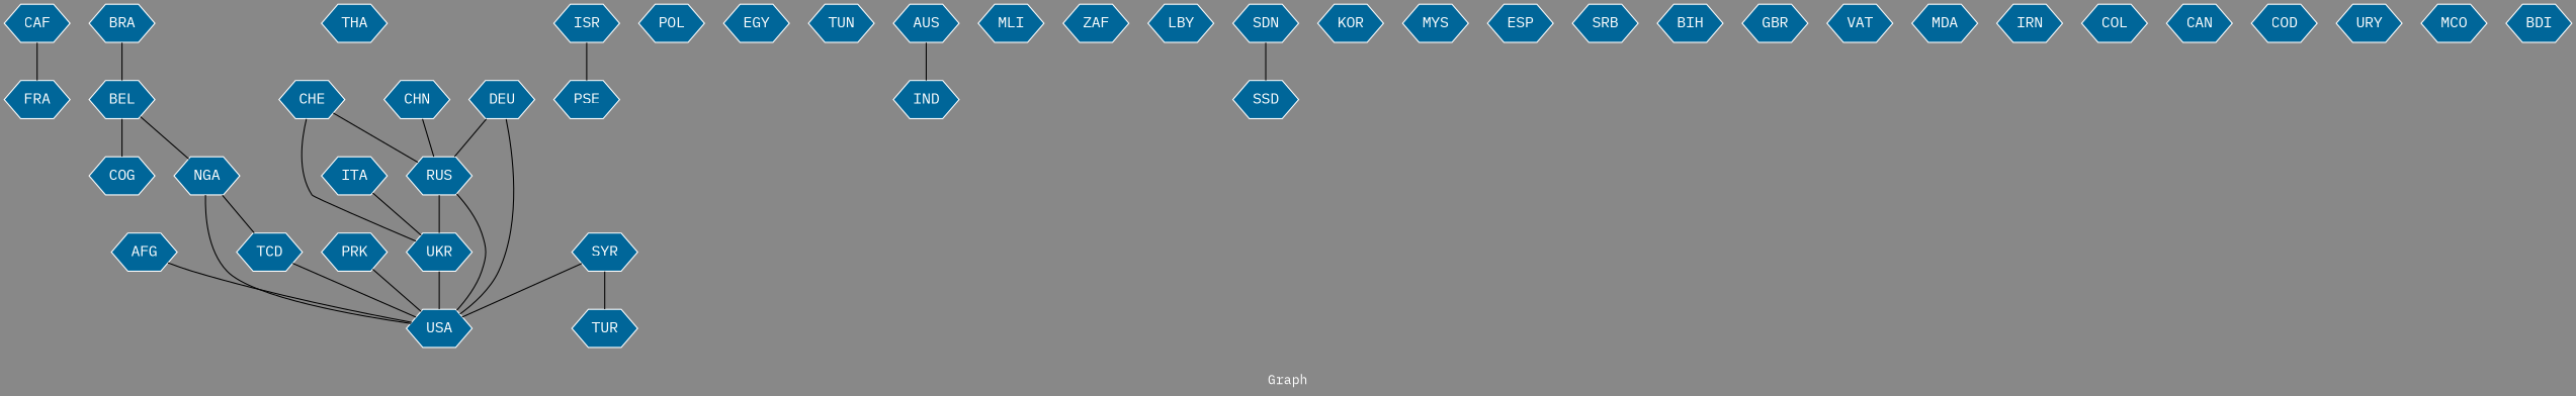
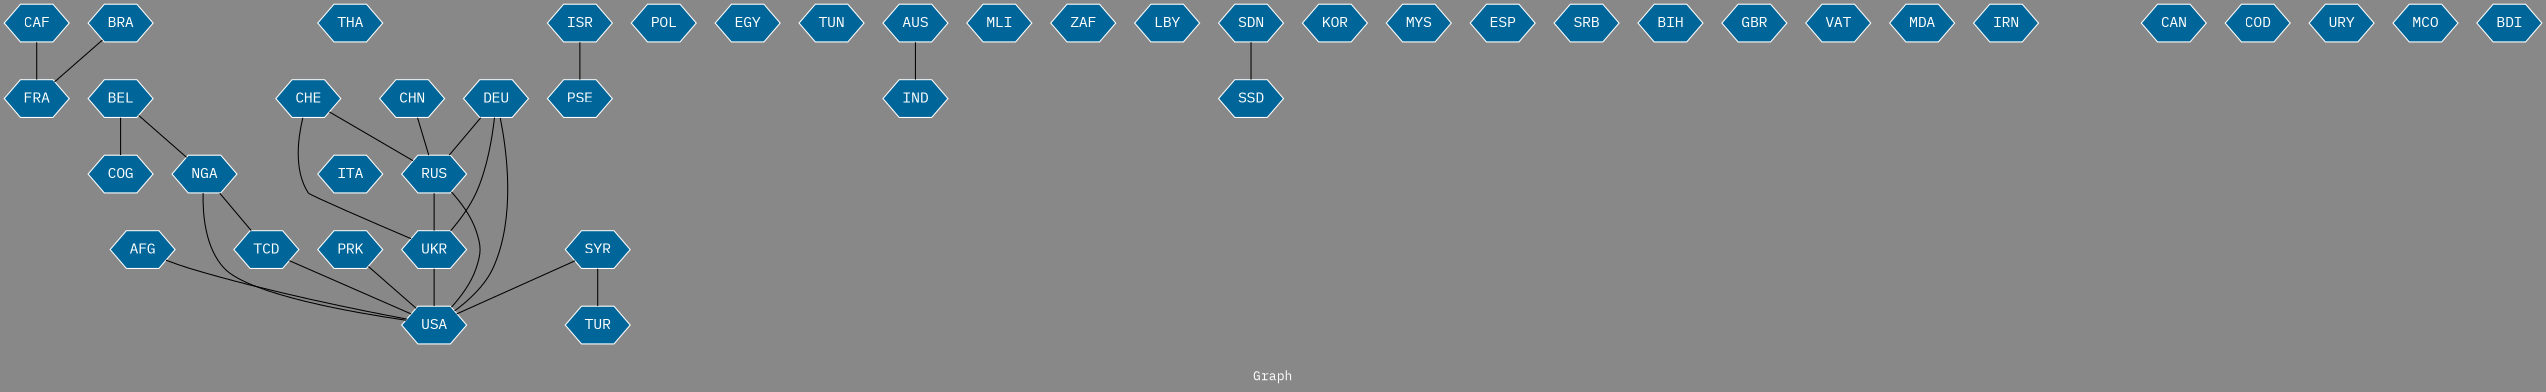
  graph {
    bgcolor="#888888"
    fontcolor=white
    fontname="IBM Plex Mono"
    fontsize=12
    label="Graph"
    node [color=white fillcolor="#006699" fontcolor=white fontname="IBM Plex Mono" shape=hexagon style=filled]
    edge [arrowhead=open color=black fontcolor=white fontname="IBM Plex Mono" fontsize=12 weight=1]
    n1 [label=FRA]
    n2 [label=TCD]
    n3 [label=USA]
    n4 [label=NGA]
    n5 [label=ITA]
    n6 [label=THA]
    n7 [label=BEL]
    n8 [label=COG]
    n9 [label=UKR]
    n10 [label=AFG]
    n11 [label=ISR]
    n12 [label=PSE]
    n13 [label=POL]
    n14 [label=BRA]
    n15 [label=RUS]
    n16 [label=DEU]
    n17 [label=EGY]
    n18 [label=TUN]
    n19 [label=IND]
    n20 [label=TUR]
    n21 [label=MLI]
    n22 [label=ZAF]
    n23 [label=LBY]
    n24 [label=SSD]
    n25 [label=SDN]
    n26 [label=KOR]
    n27 [label=CAF]
    n28 [label=MYS]
    n29 [label=CHN]
    n30 [label=ESP]
    n31 [label=CHE]
    n32 [label=SRB]
    n33 [label=BIH]
    n34 [label=GBR]
    n35 [label=VAT]
    n36 [label=AUS]
    n37 [label=PRK]
    n38 [label=SYR]
    n39 [label=MDA]
    n40 [label=IRN]
-   n41 [label=COL]
    n42 [label=CAN]
    n43 [label=COD]
    n44 [label=URY]
    n45 [label=MCO]
    n46 [label=BDI]
    n2 -- n3
    n4 -- n2
    n4 -- n3 [weight=2]
    n7 -- n4
    n7 -- n8 [weight=2]
    n9 -- n3 [weight=6]
    n10 -- n3 [weight=5]
    n11 -- n12
-   n14 -- n7
+   n14 -- n1
    n15 -- n3 [weight=5]
    n15 -- n9 [weight=27]
    n16 -- n3 [weight=3]
-   n5 -- n9 [weight=3]
+   n16 -- n9 [weight=3]
    n16 -- n15 [weight=2]
    n25 -- n24
    n27 -- n1 [weight=2]
    n29 -- n15
    n31 -- n9 [weight=2]
    n31 -- n15 [weight=2]
    n36 -- n19
    n37 -- n3
    n38 -- n3
    n38 -- n20 [weight=2]
  }
